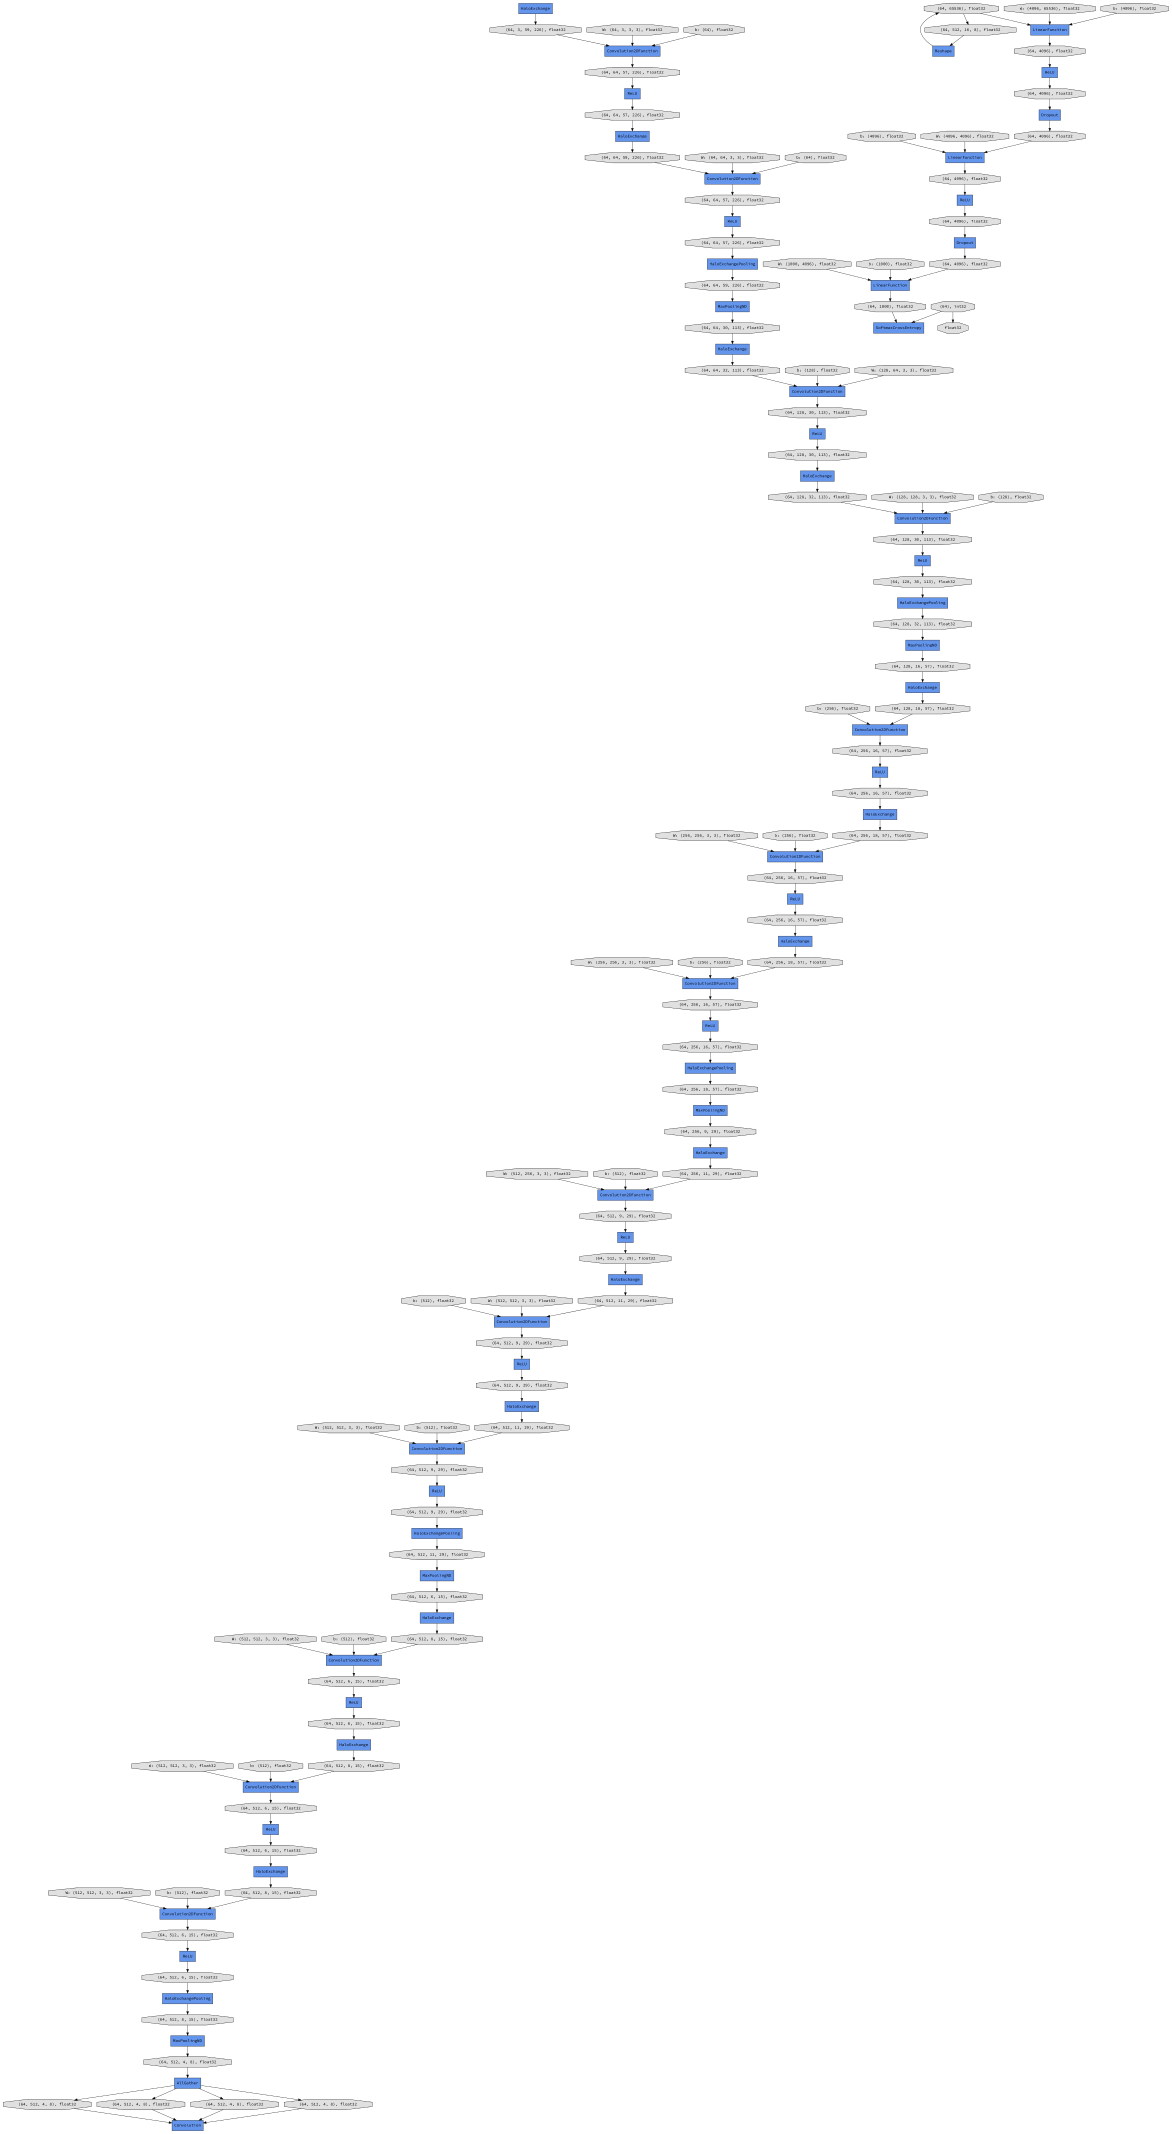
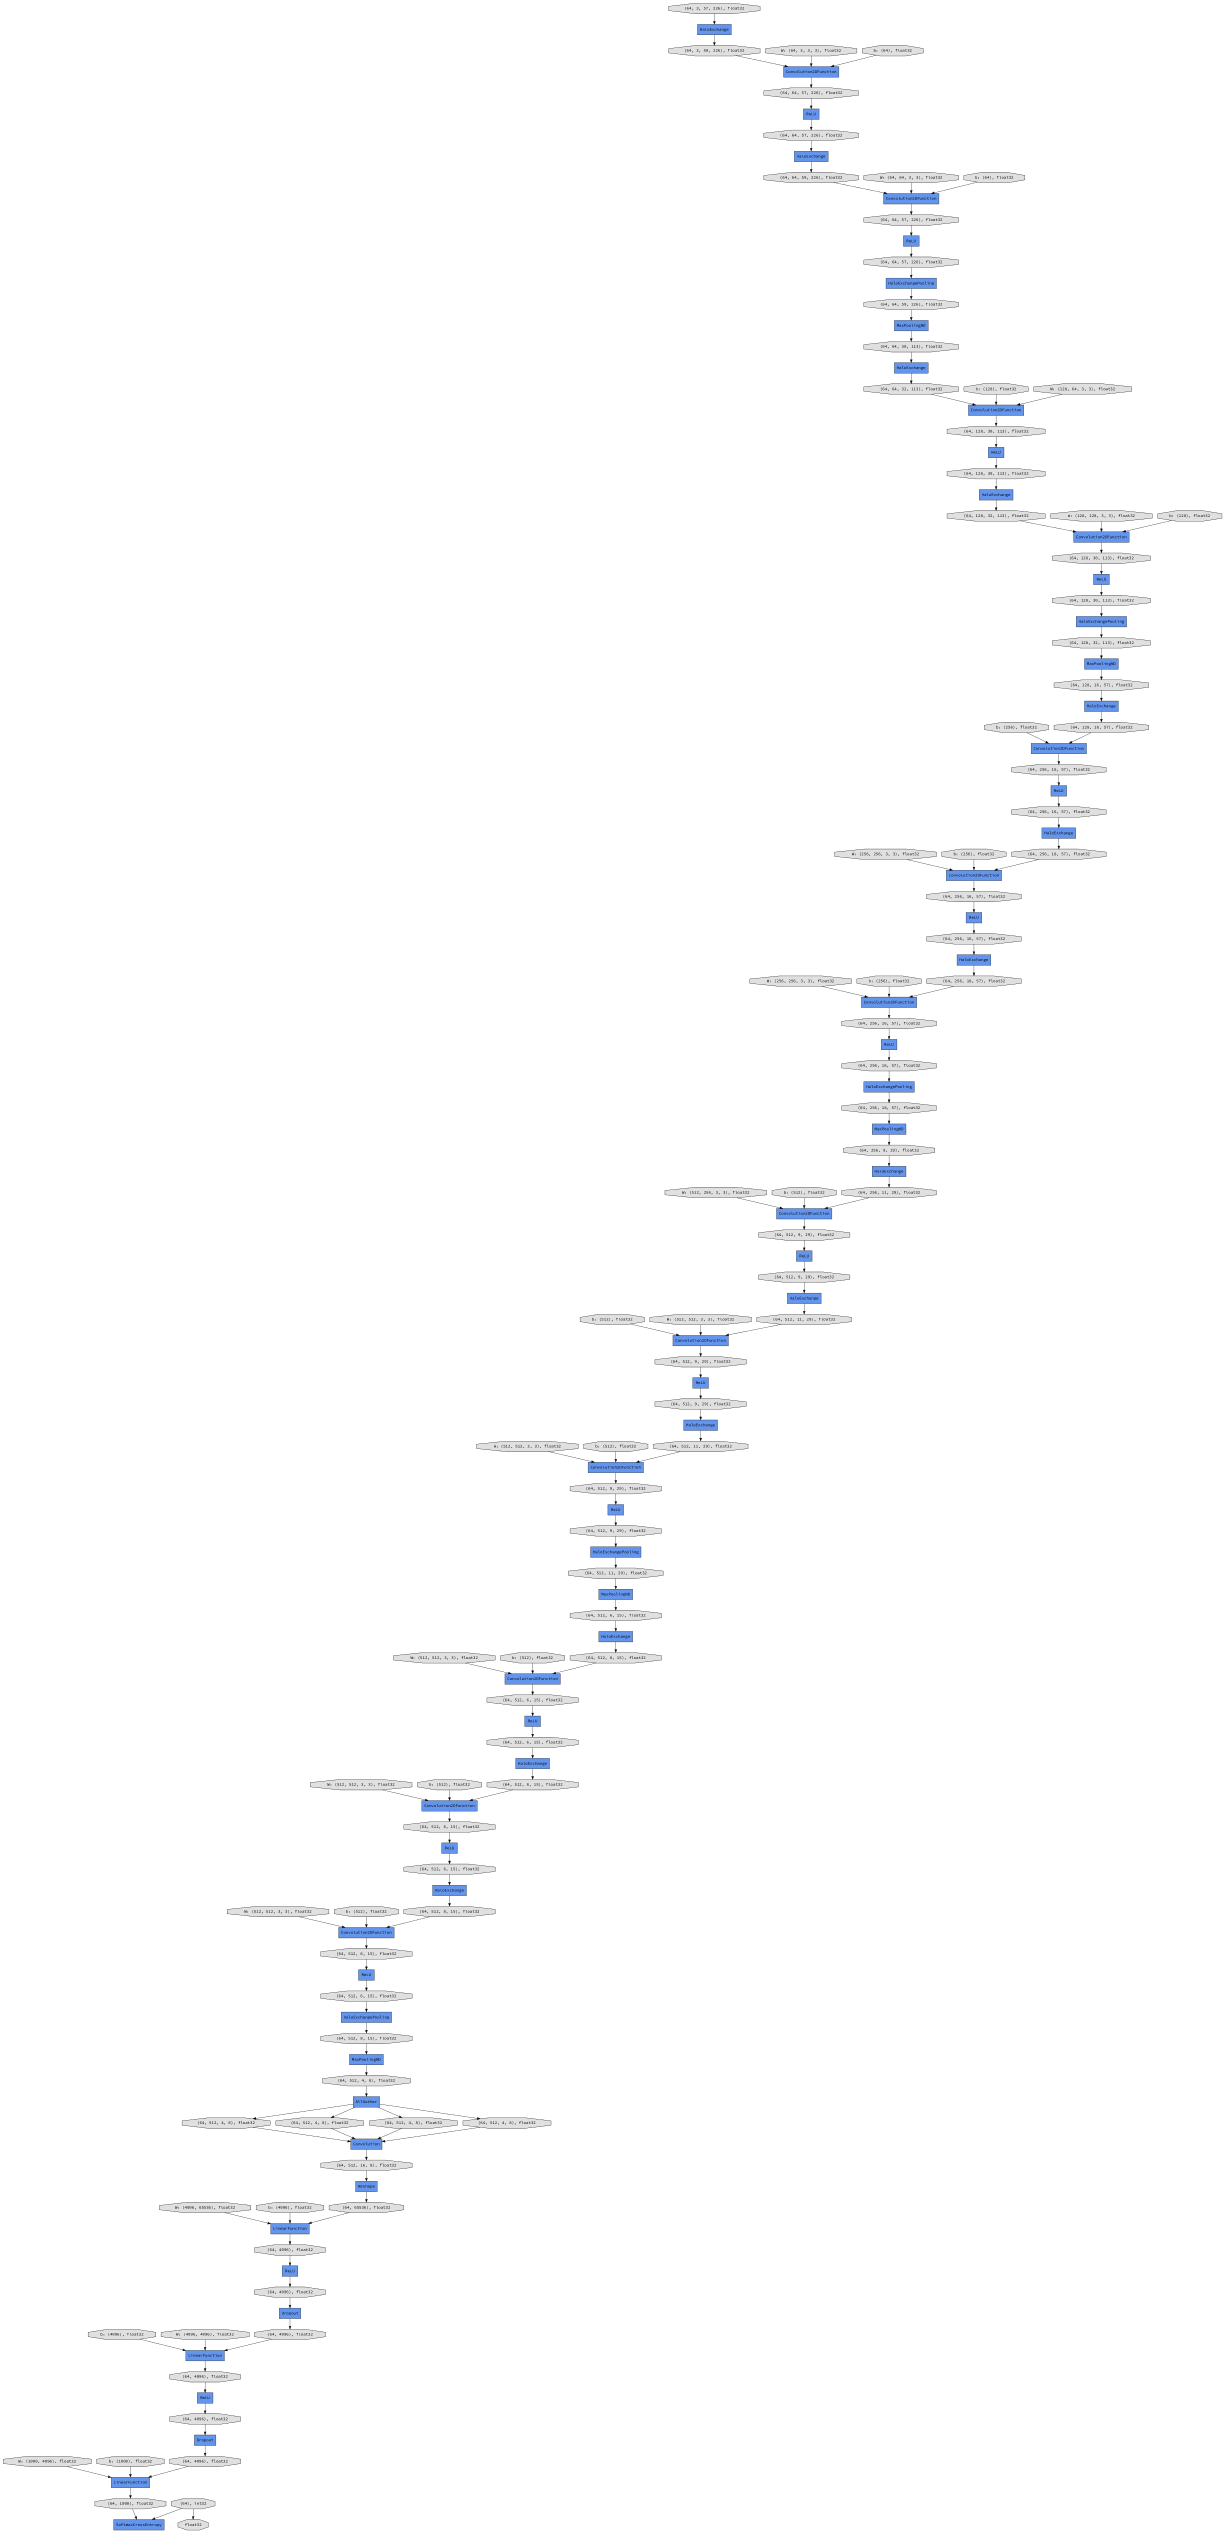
  digraph {
    fontname="Source Code Pro"
    rankdir=TB
    node [fillcolor="#E0E0E0" fontname="Source Code Pro" shape=octagon style=filled]
    edge [fontname="Source Code Pro"]
    n1 [label="(64, 128, 30, 113), float32"]
    n2 [fillcolor="#6495ED" label=HaloExchangePooling shape=record]
    n3 [label="(64, 128, 32, 113), float32"]
+   n4 [label="(64, 3, 57, 226), float32"]
    n5 [fillcolor="#6495ED" label=HaloExchange shape=record]
    n6 [label="(64, 3, 59, 226), float32"]
    n7 [label="(64, 4096), float32"]
    n8 [fillcolor="#6495ED" label=Dropout shape=record]
    n9 [label="(64, 4096), float32"]
    n10 [fillcolor="#6495ED" label=ReLU shape=record]
    n11 [label="(64, 128, 30, 113), float32"]
    n12 [fillcolor="#6495ED" label=HaloExchange shape=record]
    n13 [fillcolor="#6495ED" label=MaxPoolingND shape=record]
    n14 [label="(64, 64, 30, 113), float32"]
    n15 [fillcolor="#6495ED" label=HaloExchange shape=record]
    n16 [label="b: (4096), float32"]
    n17 [fillcolor="#6495ED" label=LinearFunction shape=record]
    n18 [label="(64, 4096), float32"]
    n19 [fillcolor="#6495ED" label=Reshape shape=record]
    n20 [label="(64, 65536), float32"]
    n21 [fillcolor="#6495ED" label=LinearFunction shape=record]
    n22 [label="(64, 64, 57, 226), float32"]
    n23 [fillcolor="#6495ED" label=HaloExchange shape=record]
    n24 [label="(64, 64, 59, 226), float32"]
    n25 [label="W: (64, 3, 3, 3), float32"]
    n26 [fillcolor="#6495ED" label=Convolution2DFunction shape=record]
    n27 [label="(64, 64, 57, 226), float32"]
    n28 [fillcolor="#6495ED" label=LinearFunction shape=record]
    n29 [label="(64, 1000), float32"]
    n30 [fillcolor="#6495ED" label=SoftmaxCrossEntropy shape=record]
    n31 [fillcolor="#6495ED" label=ReLU shape=record]
    n32 [label="W: (1000, 4096), float32"]
    n33 [fillcolor="#6495ED" label=ReLU shape=record]
    n34 [label="(64, 4096), float32"]
    n35 [fillcolor="#6495ED" label=Convolution2DFunction shape=record]
    n36 [fillcolor="#6495ED" label=Dropout shape=record]
    n37 [label="(64, 4096), float32"]
    n38 [fillcolor="#6495ED" label=ReLU shape=record]
    n39 [label="(64, 64, 57, 226), float32"]
    n40 [fillcolor="#6495ED" label=HaloExchangePooling shape=record]
    n41 [label="b: (1000), float32"]
    n42 [label="(64, 64, 59, 226), float32"]
    n43 [fillcolor="#6495ED" label=ReLU shape=record]
    n44 [label="(64, 512, 9, 29), float32"]
    n45 [fillcolor="#6495ED" label=HaloExchange shape=record]
    n46 [fillcolor="#6495ED" label=Convolution2DFunction shape=record]
    n47 [label="(64, 128, 30, 113), float32"]
    n48 [fillcolor="#6495ED" label=MaxPoolingND shape=record]
    n49 [label="(64, 256, 16, 57), float32"]
    n50 [fillcolor="#6495ED" label=HaloExchange shape=record]
    n51 [label="(64, 256, 18, 57), float32"]
    n52 [label=float32]
    n53 [label="(64, 256, 16, 57), float32"]
    n54 [fillcolor="#6495ED" label=HaloExchangePooling shape=record]
    n55 [label="(64, 256, 18, 57), float32"]
    n56 [label="(64, 256, 16, 57), float32"]
    n57 [fillcolor="#6495ED" label=ReLU shape=record]
    n58 [label="(64, 256, 16, 57), float32"]
    n59 [label="(64, 64, 57, 226), float32"]
    n60 [fillcolor="#6495ED" label=HaloExchange shape=record]
    n61 [label="(64, 256, 11, 29), float32"]
    n62 [fillcolor="#6495ED" label=Convolution2DFunction shape=record]
    n63 [label="(64, 128, 16, 57), float32"]
    n64 [label="(64, 512, 9, 29), float32"]
    n65 [fillcolor="#6495ED" label=Convolution2DFunction shape=record]
    n66 [label="(64, 128, 30, 113), float32"]
    n67 [fillcolor="#6495ED" label=ReLU shape=record]
    n68 [fillcolor="#6495ED" label=Convolution2DFunction shape=record]
    n69 [fillcolor="#6495ED" label=ReLU shape=record]
    n70 [label="(64, 256, 16, 57), float32"]
    n71 [fillcolor="#6495ED" label=ReLU shape=record]
    n72 [fillcolor="#6495ED" label=HaloExchange shape=record]
    n73 [fillcolor="#6495ED" label=MaxPoolingND shape=record]
    n74 [label="(64, 256, 9, 29), float32"]
    n75 [fillcolor="#6495ED" label=Convolution2DFunction shape=record]
    n76 [label="(64, 256, 16, 57), float32"]
    n77 [fillcolor="#6495ED" label=Convolution2DFunction shape=record]
    n78 [label="(64, 512, 9, 29), float32"]
    n79 [fillcolor="#6495ED" label=ReLU shape=record]
    n80 [label="(64, 128, 32, 113), float32"]
    n81 [label="(64, 256, 18, 57), float32"]
    n82 [label="(64, 512, 11, 29), float32"]
    n83 [label="(64, 128, 18, 57), float32"]
    n84 [fillcolor="#6495ED" label=Convolution2DFunction shape=record]
    n85 [fillcolor="#6495ED" label=HaloExchange shape=record]
    n86 [label="(64, 512, 9, 29), float32"]
    n87 [fillcolor="#6495ED" label=HaloExchange shape=record]
    n88 [label="(64, 4096), float32"]
    n89 [fillcolor="#6495ED" label=ReLU shape=record]
    n90 [label="b: (512), float32"]
    n91 [label="(64, 64, 32, 113), float32"]
    n92 [fillcolor="#6495ED" label=Convolution2DFunction shape=record]
    n93 [label="(64, 512, 6, 15), float32"]
    n94 [fillcolor="#6495ED" label=ReLU shape=record]
    n95 [label="W: (128, 128, 3, 3), float32"]
    n96 [fillcolor="#6495ED" label=MaxPoolingND shape=record]
    n97 [label="(64, 512, 4, 8), float32"]
    n98 [fillcolor="#6495ED" label=AllGather shape=record]
    n99 [label="(64, 512, 6, 15), float32"]
    n100 [fillcolor="#6495ED" label=ReLU shape=record]
    n101 [label="(64, 512, 6, 15), float32"]
    n102 [label="(64, 512, 11, 29), float32"]
    n103 [fillcolor="#6495ED" label=Convolution2DFunction shape=record]
    n104 [label="(64, 512, 9, 29), float32"]
    n105 [label="(64, 512, 9, 29), float32"]
    n106 [fillcolor="#6495ED" label=HaloExchangePooling shape=record]
    n107 [label="(64, 512, 11, 29), float32"]
    n108 [label="W: (512, 512, 3, 3), float32"]
    n109 [fillcolor="#6495ED" label=ReLU shape=record]
    n110 [label="(64, 512, 6, 15), float32"]
    n111 [fillcolor="#6495ED" label=HaloExchangePooling shape=record]
    n112 [fillcolor="#6495ED" label=HaloExchange shape=record]
    n113 [label="(64, 512, 8, 15), float32"]
    n114 [fillcolor="#6495ED" label=Convolution2DFunction shape=record]
    n115 [label="b: (128), float32"]
    n116 [label="(64, 512, 8, 15), float32"]
    n117 [label="b: (512), float32"]
    n118 [fillcolor="#6495ED" label=Convolution2DFunction shape=record]
    n119 [label="(64, 512, 6, 15), float32"]
    n120 [fillcolor="#6495ED" label=Convolution shape=record]
    n121 [label="(64, 512, 16, 8), float32"]
    n122 [label="(64, 512, 6, 15), float32"]
    n123 [fillcolor="#6495ED" label=HaloExchange shape=record]
    n124 [fillcolor="#6495ED" label=ReLU shape=record]
    n125 [label="(64, 512, 8, 15), float32"]
    n126 [label="W: (512, 512, 3, 3), float32"]
    n127 [label="b: (256), float32"]
    n128 [label="(64, 512, 4, 8), float32"]
    n129 [label="(64, 512, 4, 8), float32"]
    n130 [label="(64, 512, 4, 8), float32"]
    n131 [label="(64, 512, 4, 8), float32"]
    n132 [label="(64, 512, 8, 15), float32"]
    n133 [label="b: (512), float32"]
    n134 [label="W: (256, 256, 3, 3), float32"]
    n135 [label="b: (128), float32"]
    n136 [label="W: (512, 512, 3, 3), float32"]
    n137 [label="b: (256), float32"]
    n138 [label="b: (512), float32"]
    n139 [fillcolor="#6495ED" label=MaxPoolingND shape=record]
    n140 [label="W: (256, 256, 3, 3), float32"]
    n141 [label="b: (64), float32"]
    n142 [label="W: (512, 512, 3, 3), float32"]
    n143 [fillcolor="#6495ED" label=HaloExchange shape=record]
    n144 [label="(64, 512, 6, 15), float32"]
    n145 [label="b: (256), float32"]
    n146 [label="b: (512), float32"]
    n147 [label="W: (64, 64, 3, 3), float32"]
    n148 [label="W: (512, 256, 3, 3), float32"]
    n149 [label="(64), int32"]
    n150 [label="W: (4096, 65536), float32"]
    n151 [label="b: (64), float32"]
    n152 [label="b: (512), float32"]
    n153 [label="b: (4096), float32"]
    n154 [label="W: (128, 64, 3, 3), float32"]
    n155 [label="W: (512, 512, 3, 3), float32"]
    n156 [label="W: (4096, 4096), float32"]
    n1 -> n2
    n2 -> n3
    n3 -> n48
+   n4 -> n5
    n5 -> n6
    n6 -> n26
    n7 -> n8
    n8 -> n9
    n9 -> n17
    n10 -> n11
    n11 -> n12
    n12 -> n80
    n13 -> n14
    n14 -> n15
    n15 -> n91
    n16 -> n17
    n17 -> n18
    n18 -> n33
    n19 -> n20
    n20 -> n21
    n21 -> n88
    n22 -> n23
    n23 -> n24
    n24 -> n35
    n25 -> n26
    n26 -> n27
    n27 -> n31
    n28 -> n29
    n29 -> n30
    n31 -> n22
    n32 -> n28
    n33 -> n34
    n34 -> n36
    n35 -> n59
    n36 -> n37
    n37 -> n28
    n38 -> n39
    n39 -> n40
    n40 -> n42
    n41 -> n28
    n42 -> n13
    n43 -> n44
    n44 -> n45
    n45 -> n82
    n46 -> n47
    n47 -> n10
    n48 -> n63
    n49 -> n50
    n50 -> n51
    n51 -> n68
    n53 -> n54
    n54 -> n55
    n55 -> n73
    n56 -> n57
    n57 -> n58
    n58 -> n72
    n59 -> n38
    n60 -> n61
    n61 -> n62
    n62 -> n64
    n63 -> n85
    n64 -> n43
    n65 -> n66
    n66 -> n67
    n67 -> n1
    n68 -> n56
    n69 -> n53
    n70 -> n71
    n71 -> n49
    n72 -> n81
    n73 -> n74
    n74 -> n60
    n75 -> n76
    n76 -> n69
    n77 -> n78
    n78 -> n79
    n79 -> n86
    n80 -> n65
    n81 -> n75
    n82 -> n77
    n83 -> n84
    n84 -> n70
    n85 -> n83
    n86 -> n87
    n87 -> n102
    n88 -> n89
    n89 -> n7
    n90 -> n77
    n91 -> n46
    n92 -> n93
    n93 -> n94
    n94 -> n122
    n95 -> n65
    n96 -> n97
    n97 -> n98
    n98 -> n128
    n98 -> n129
    n98 -> n130
    n98 -> n131
    n99 -> n100
    n100 -> n101
    n101 -> n112
    n102 -> n103
    n103 -> n104
    n104 -> n124
    n105 -> n106
    n106 -> n107
    n107 -> n139
    n108 -> n103
    n109 -> n110
    n110 -> n111
    n111 -> n132
    n112 -> n116
    n113 -> n114
    n114 -> n99
    n115 -> n65
    n116 -> n92
    n117 -> n103
    n118 -> n119
    n119 -> n109
-   n20 -> n121
+   n120 -> n121
    n121 -> n19
    n122 -> n123
    n123 -> n125
    n124 -> n105
    n125 -> n118
    n126 -> n114
    n127 -> n84
    n128 -> n120
    n129 -> n120
    n130 -> n120
    n131 -> n120
    n132 -> n96
    n133 -> n114
    n134 -> n68
    n135 -> n46
    n136 -> n92
    n137 -> n68
    n138 -> n92
    n139 -> n144
    n140 -> n75
    n141 -> n26
    n142 -> n118
    n143 -> n113
    n144 -> n143
    n145 -> n75
    n146 -> n118
    n147 -> n35
    n148 -> n62
    n149 -> n30
    n149 -> n52
    n150 -> n21
    n151 -> n35
    n152 -> n62
    n153 -> n21
    n154 -> n46
    n155 -> n77
    n156 -> n17
  }
